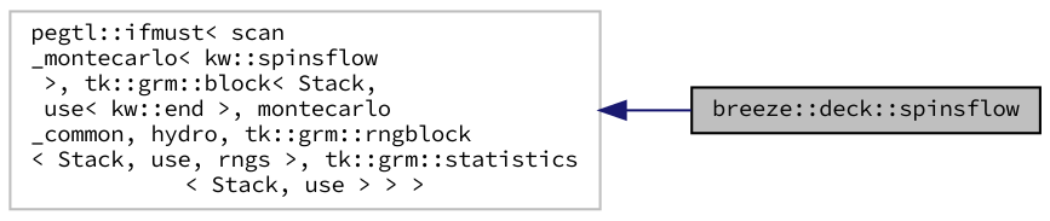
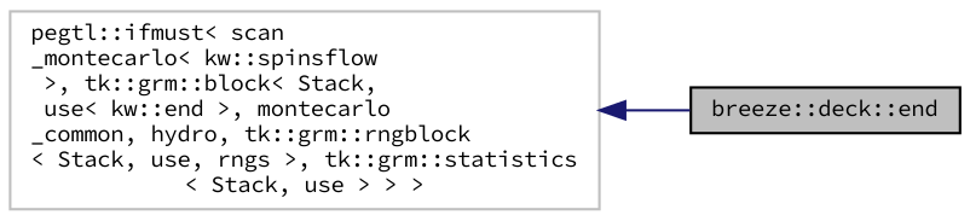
  digraph {
    rankdir=LR
    fontname="Source Code Pro"
    node [fontname="Source Code Pro" fontsize=9 shape=record]
-   n1 [color=black fillcolor=grey75 fontcolor=black height=0.2 label="breeze::deck::spinsflow" style=filled width=0.4]
+   n1 [color=black fillcolor=grey75 fontcolor=black height=0.2 label="breeze::deck::end" style=filled width=0.4]
    n2 [color=grey75 height=0.2 label="pegtl::ifmust\< scan\l_montecarlo\< kw::spinsflow\l \>, tk::grm::block\< Stack,\l use\< kw::end \>, montecarlo\l_common, hydro, tk::grm::rngblock\l\< Stack, use, rngs \>, tk::grm::statistics\l\< Stack, use \> \> \>" width=0.4]
    n2 -> n1 [color=midnightblue dir=back fontname="Source Code Pro" fontsize=9 labelfontname="sans-serif" labelfontsize=9 style=solid]
  }
